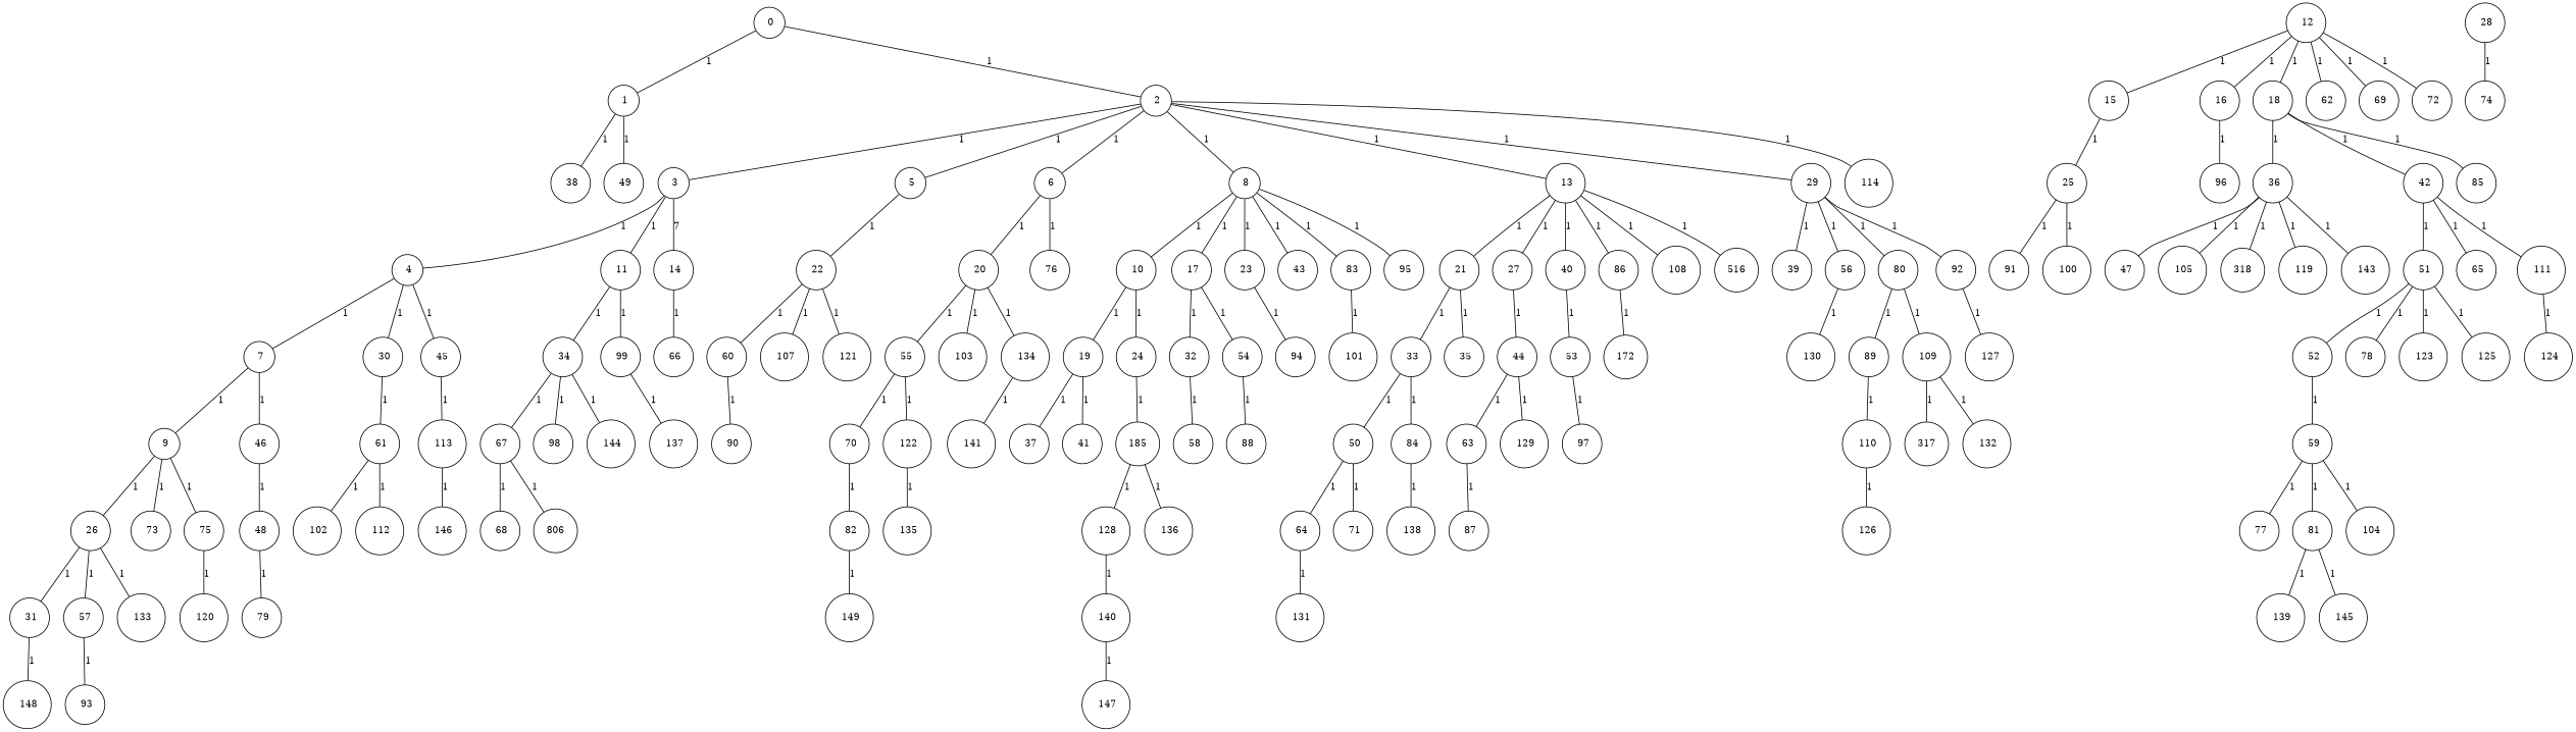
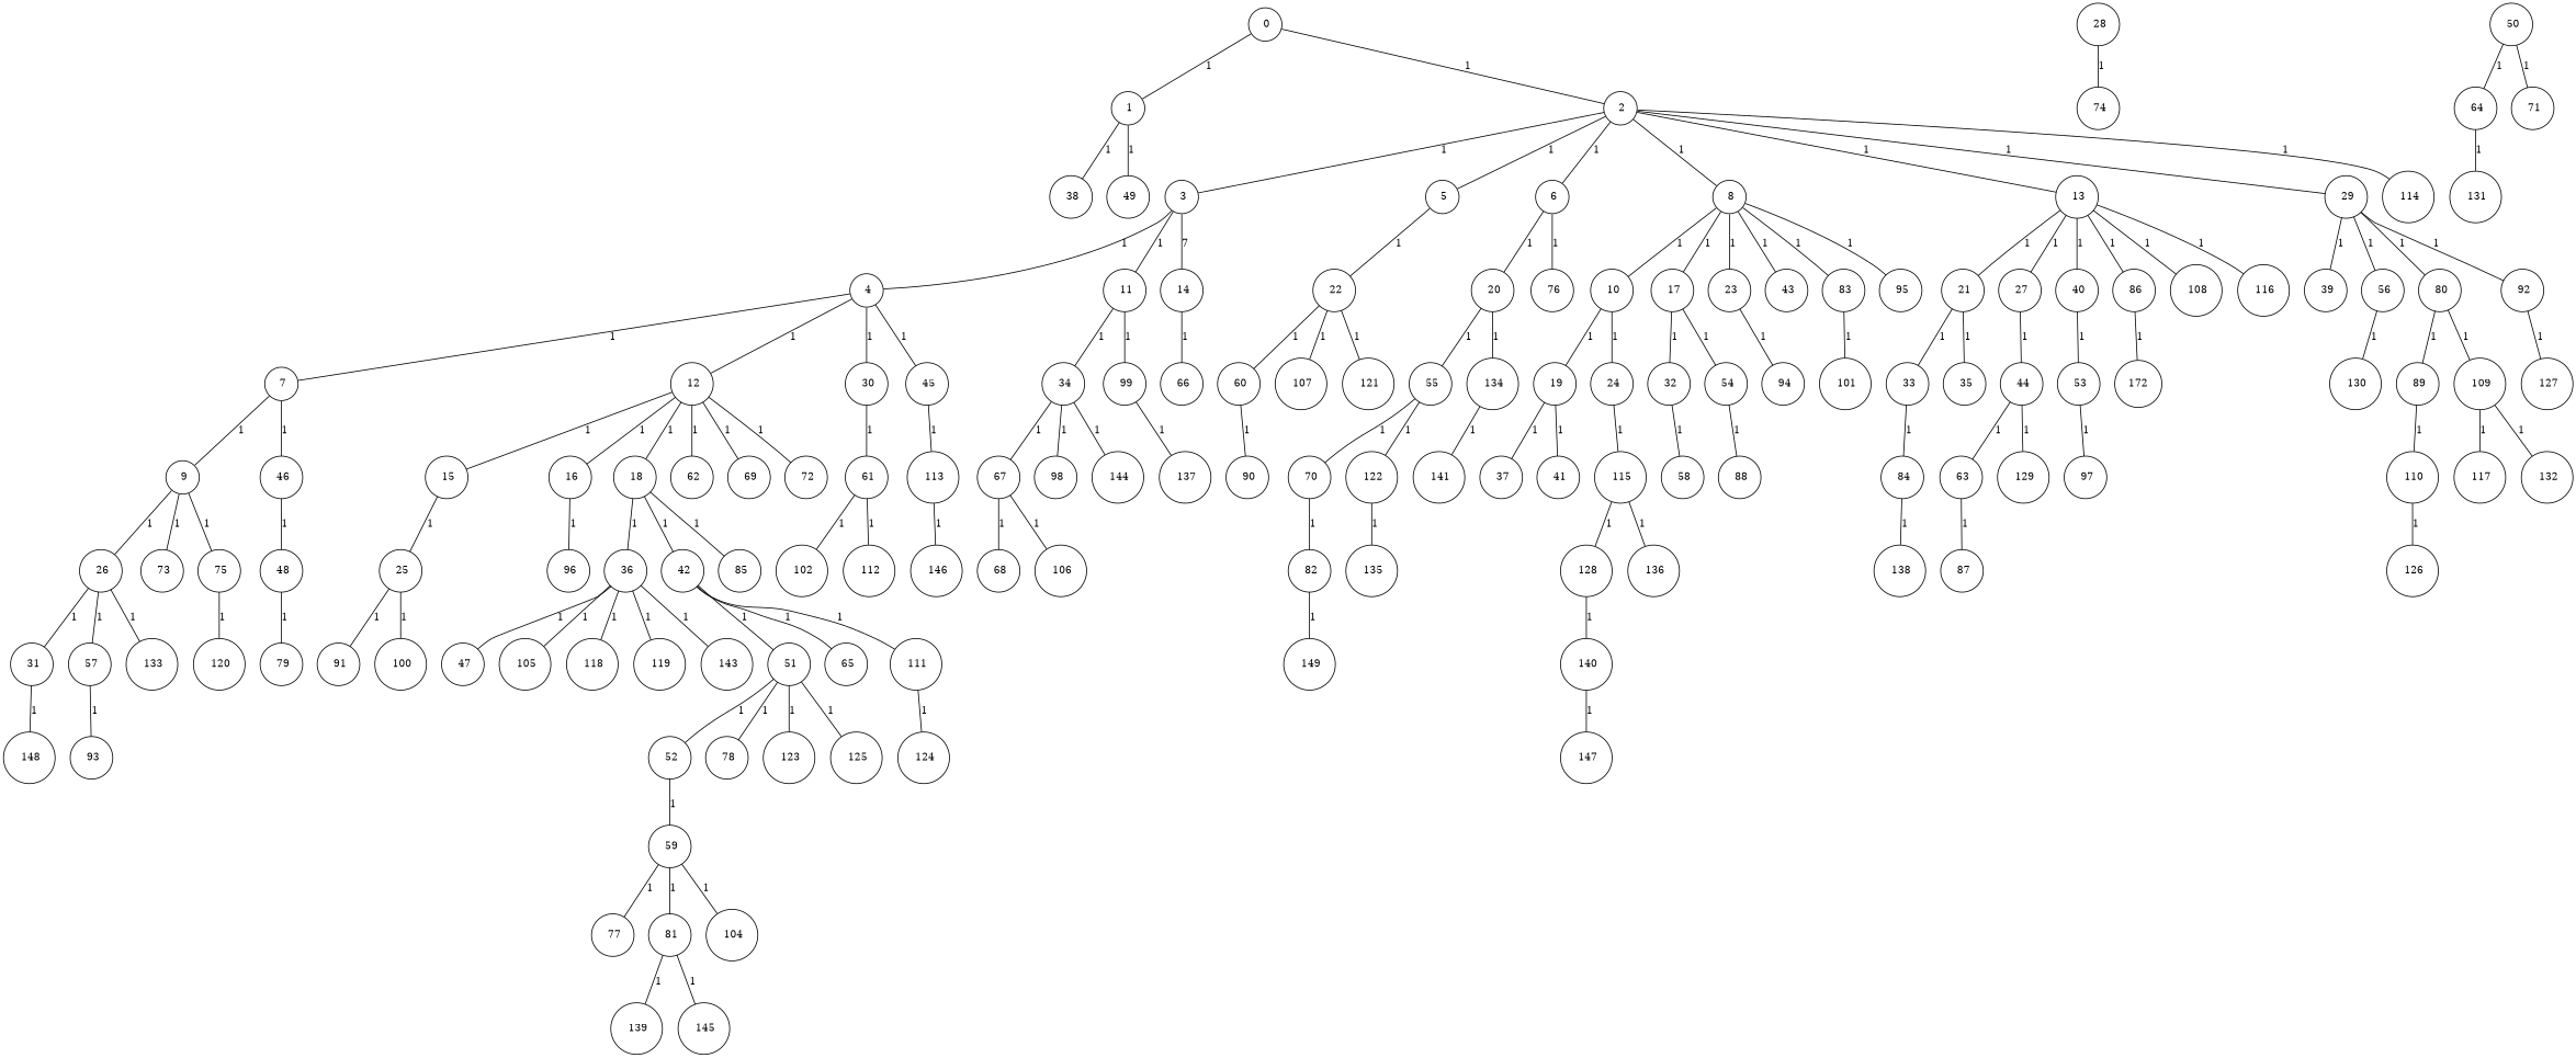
  graph {
    fixedsize="true;"
    node [color=black fontsize=12 hight=.12 shape=circle]
    edge [fontsize=12]
    n1 [label=" 0" width=.12]
    n2 [label=" 1" width=.12]
    n3 [label=" 2" width=.12]
    n4 [label=" 38" width=.12]
    n5 [label=" 49" width=.12]
    n6 [label=" 3" width=.12]
    n7 [label=" 5" width=.12]
    n8 [label=" 6" width=.12]
    n9 [label=" 8" width=.12]
    n10 [label=" 13" width=.12]
    n11 [label=" 29" width=.12]
    n12 [label=" 114" width=.12]
    n13 [label=" 4" width=.12]
    n14 [label=" 11" width=.12]
    n15 [label=" 14" width=.12]
    n16 [label=" 22" width=.12]
    n17 [label=" 20" width=.12]
    n18 [label=" 76" width=.12]
    n19 [label=" 10" width=.12]
    n20 [label=" 17" width=.12]
    n21 [label=" 23" width=.12]
    n22 [label=" 43" width=.12]
    n23 [label=" 83" width=.12]
    n24 [label=" 95" width=.12]
    n25 [label=" 21" width=.12]
    n26 [label=" 27" width=.12]
    n27 [label=" 40" width=.12]
    n28 [label=" 86" width=.12]
    n29 [label=" 108" width=.12]
-   n30 [label=516 width=.12]
+   n30 [label=" 116" width=.12]
    n31 [label=" 39" width=.12]
    n32 [label=" 56" width=.12]
    n33 [label=" 80" width=.12]
    n34 [label=" 92" width=.12]
    n35 [label=" 7" width=.12]
    n36 [label=" 12" width=.12]
    n37 [label=" 30" width=.12]
    n38 [label=" 45" width=.12]
    n39 [label=" 34" width=.12]
    n40 [label=" 99" width=.12]
    n41 [label=" 66" width=.12]
    n42 [label=" 9" width=.12]
    n43 [label=" 46" width=.12]
    n44 [label=" 15" width=.12]
    n45 [label=" 16" width=.12]
    n46 [label=" 18" width=.12]
    n47 [label=" 62" width=.12]
    n48 [label=" 69" width=.12]
    n49 [label=" 72" width=.12]
    n50 [label=" 61" width=.12]
    n51 [label=" 113" width=.12]
    n52 [label=" 60" width=.12]
    n53 [label=" 107" width=.12]
    n54 [label=" 121" width=.12]
    n55 [label=" 55" width=.12]
-   n56 [label=" 103" width=.12]
    n57 [label=" 134" width=.12]
    n58 [label=" 28" width=.12]
    n59 [label=" 74" width=.12]
    n60 [label=" 26" width=.12]
    n61 [label=" 73" width=.12]
    n62 [label=" 75" width=.12]
    n63 [label=" 48" width=.12]
    n64 [label=" 19" width=.12]
    n65 [label=" 24" width=.12]
    n66 [label=" 32" width=.12]
    n67 [label=" 54" width=.12]
    n68 [label=" 94" width=.12]
    n69 [label=" 101" width=.12]
    n70 [label=" 31" width=.12]
    n71 [label=" 57" width=.12]
    n72 [label=" 133" width=.12]
    n73 [label=" 120" width=.12]
    n74 [label=" 37" width=.12]
    n75 [label=" 41" width=.12]
-   n76 [label=185 width=.12]
+   n76 [label=" 115" width=.12]
    n77 [label=" 67" width=.12]
    n78 [label=" 98" width=.12]
    n79 [label=" 144" width=.12]
    n80 [label=" 137" width=.12]
    n81 [label=" 25" width=.12]
    n82 [label=" 96" width=.12]
    n83 [label=" 36" width=.12]
    n84 [label=" 42" width=.12]
    n85 [label=" 85" width=.12]
    n86 [label=" 33" width=.12]
    n87 [label=" 35" width=.12]
    n88 [label=" 44" width=.12]
    n89 [label=" 53" width=.12]
    n90 [label=172 width=.12]
    n91 [label=" 91" width=.12]
    n92 [label=" 100" width=.12]
    n93 [label=" 58" width=.12]
    n94 [label=" 88" width=.12]
    n95 [label=" 47" width=.12]
    n96 [label=" 105" width=.12]
-   n97 [label=318 width=.12]
+   n97 [label=" 118" width=.12]
    n98 [label=" 119" width=.12]
    n99 [label=" 143" width=.12]
    n100 [label=" 51" width=.12]
    n101 [label=" 65" width=.12]
    n102 [label=" 111" width=.12]
    n103 [label=" 70" width=.12]
    n104 [label=" 122" width=.12]
    n105 [label=" 141" width=.12]
    n106 [label=" 50" width=.12]
    n107 [label=" 84" width=.12]
    n108 [label=" 90" width=.12]
    n109 [label=" 128" width=.12]
    n110 [label=" 136" width=.12]
    n111 [label=" 148" width=.12]
    n112 [label=" 93" width=.12]
    n113 [label=" 63" width=.12]
    n114 [label=" 129" width=.12]
    n115 [label=" 130" width=.12]
    n116 [label=" 89" width=.12]
    n117 [label=" 109" width=.12]
    n118 [label=" 127" width=.12]
    n119 [label=" 102" width=.12]
    n120 [label=" 112" width=.12]
    n121 [label=" 64" width=.12]
    n122 [label=" 71" width=.12]
    n123 [label=" 138" width=.12]
    n124 [label=" 68" width=.12]
-   n125 [label=806 width=.12]
+   n125 [label=" 106" width=.12]
    n126 [label=" 97" width=.12]
    n127 [label=" 52" width=.12]
    n128 [label=" 78" width=.12]
    n129 [label=" 123" width=.12]
    n130 [label=" 125" width=.12]
    n131 [label=" 124" width=.12]
    n132 [label=" 87" width=.12]
    n133 [label=" 146" width=.12]
    n134 [label=" 79" width=.12]
    n135 [label=" 131" width=.12]
    n136 [label=" 59" width=.12]
    n137 [label=" 77" width=.12]
    n138 [label=" 81" width=.12]
    n139 [label=" 104" width=.12]
    n140 [label=" 82" width=.12]
    n141 [label=" 135" width=.12]
    n142 [label=" 139" width=.12]
    n143 [label=" 145" width=.12]
    n144 [label=" 149" width=.12]
    n145 [label=" 110" width=.12]
-   n146 [label=317 width=.12]
+   n146 [label=" 117" width=.12]
    n147 [label=" 132" width=.12]
    n148 [label=" 126" width=.12]
    n149 [label=" 140" width=.12]
    n150 [label=" 147" width=.12]
    n1 -- n2 [label=1]
    n1 -- n3 [label=1]
    n2 -- n4 [label=1]
    n2 -- n5 [label=1]
    n3 -- n6 [label=1]
    n3 -- n7 [label=1]
    n3 -- n8 [label=1]
    n3 -- n9 [label=1]
    n3 -- n10 [label=1]
    n3 -- n11 [label=1]
    n3 -- n12 [label=1]
    n6 -- n13 [label=1]
    n6 -- n14 [label=1]
    n6 -- n15 [label=7]
    n7 -- n16 [label=1]
    n8 -- n17 [label=1]
    n8 -- n18 [label=1]
    n9 -- n19 [label=1]
    n9 -- n20 [label=1]
    n9 -- n21 [label=1]
    n9 -- n22 [label=1]
    n9 -- n23 [label=1]
    n9 -- n24 [label=1]
    n10 -- n25 [label=1]
    n10 -- n26 [label=1]
    n10 -- n27 [label=1]
    n10 -- n28 [label=1]
    n10 -- n29 [label=1]
    n10 -- n30 [label=1]
    n11 -- n31 [label=1]
    n11 -- n32 [label=1]
    n11 -- n33 [label=1]
    n11 -- n34 [label=1]
    n13 -- n35 [label=1]
+   n13 -- n36 [label=1]
    n13 -- n37 [label=1]
    n13 -- n38 [label=1]
    n14 -- n39 [label=1]
    n14 -- n40 [label=1]
    n15 -- n41 [label=1]
    n16 -- n52 [label=1]
    n16 -- n53 [label=1]
    n16 -- n54 [label=1]
    n17 -- n55 [label=1]
-   n17 -- n56 [label=1]
    n17 -- n57 [label=1]
    n19 -- n64 [label=1]
    n19 -- n65 [label=1]
    n20 -- n66 [label=1]
    n20 -- n67 [label=1]
    n21 -- n68 [label=1]
    n23 -- n69 [label=1]
    n25 -- n86 [label=1]
    n25 -- n87 [label=1]
    n26 -- n88 [label=1]
    n27 -- n89 [label=1]
    n28 -- n90 [label=1]
    n32 -- n115 [label=1]
    n33 -- n116 [label=1]
    n33 -- n117 [label=1]
    n34 -- n118 [label=1]
    n35 -- n42 [label=1]
    n35 -- n43 [label=1]
    n36 -- n44 [label=1]
    n36 -- n45 [label=1]
    n36 -- n46 [label=1]
    n36 -- n47 [label=1]
    n36 -- n48 [label=1]
    n36 -- n49 [label=1]
    n37 -- n50 [label=1]
    n38 -- n51 [label=1]
    n39 -- n77 [label=1]
    n39 -- n78 [label=1]
    n39 -- n79 [label=1]
    n40 -- n80 [label=1]
    n42 -- n60 [label=1]
    n42 -- n61 [label=1]
    n42 -- n62 [label=1]
    n43 -- n63 [label=1]
    n44 -- n81 [label=1]
    n45 -- n82 [label=1]
    n46 -- n83 [label=1]
    n46 -- n84 [label=1]
    n46 -- n85 [label=1]
    n50 -- n119 [label=1]
    n50 -- n120 [label=1]
    n51 -- n133 [label=1]
    n52 -- n108 [label=1]
    n55 -- n103 [label=1]
    n55 -- n104 [label=1]
    n57 -- n105 [label=1]
    n58 -- n59 [label=1]
    n60 -- n70 [label=1]
    n60 -- n71 [label=1]
    n60 -- n72 [label=1]
    n62 -- n73 [label=1]
    n63 -- n134 [label=1]
    n64 -- n74 [label=1]
    n64 -- n75 [label=1]
    n65 -- n76 [label=1]
    n66 -- n93 [label=1]
    n67 -- n94 [label=1]
    n70 -- n111 [label=1]
    n71 -- n112 [label=1]
    n76 -- n109 [label=1]
    n76 -- n110 [label=1]
    n77 -- n124 [label=1]
    n77 -- n125 [label=1]
    n81 -- n91 [label=1]
    n81 -- n92 [label=1]
    n83 -- n95 [label=1]
    n83 -- n96 [label=1]
    n83 -- n97 [label=1]
    n83 -- n98 [label=1]
    n83 -- n99 [label=1]
    n84 -- n100 [label=1]
    n84 -- n101 [label=1]
    n84 -- n102 [label=1]
-   n86 -- n106 [label=1]
    n86 -- n107 [label=1]
    n88 -- n113 [label=1]
    n88 -- n114 [label=1]
    n89 -- n126 [label=1]
    n100 -- n127 [label=1]
    n100 -- n128 [label=1]
    n100 -- n129 [label=1]
    n100 -- n130 [label=1]
    n102 -- n131 [label=1]
    n103 -- n140 [label=1]
    n104 -- n141 [label=1]
    n106 -- n121 [label=1]
    n106 -- n122 [label=1]
    n107 -- n123 [label=1]
    n109 -- n149 [label=1]
    n113 -- n132 [label=1]
    n116 -- n145 [label=1]
    n117 -- n146 [label=1]
    n117 -- n147 [label=1]
    n121 -- n135 [label=1]
    n127 -- n136 [label=1]
    n136 -- n137 [label=1]
    n136 -- n138 [label=1]
    n136 -- n139 [label=1]
    n138 -- n142 [label=1]
    n138 -- n143 [label=1]
    n140 -- n144 [label=1]
    n145 -- n148 [label=1]
    n149 -- n150 [label=1]
  }
